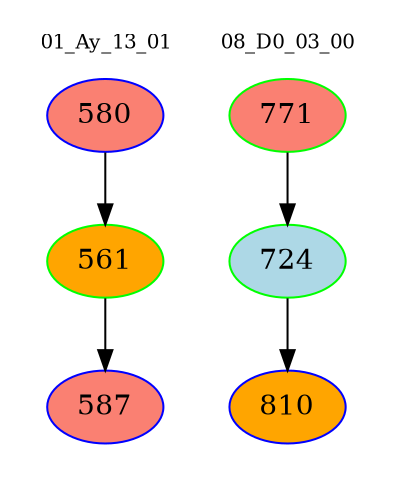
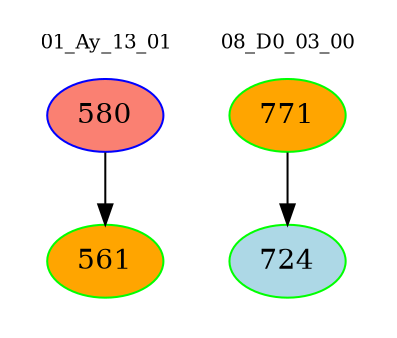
  digraph {
    node [color=blue fillcolor=orange style=filled]
    edge [color=black]
    n1 [fillcolor=salmon label=580]
    n2 [color=green label=561]
-   n3 [fillcolor=salmon label=587]
-   n4 [color=green fillcolor=salmon label=771]
+   n4 [color=green label=771]
    n5 [color=green fillcolor=lightblue label=724]
-   n6 [label=810]
    subgraph cluster_1 {
      color=white
      fontsize=10
      label="01_Ay_13_01"
      n1
      n2
-     n3
    }
    subgraph cluster_2 {
      color=white
      fontsize=10
      label="08_D0_03_00"
      n4
      n5
-     n6
    }
    n1 -> n2
-   n2 -> n3
    n4 -> n5
-   n5 -> n6
  }
